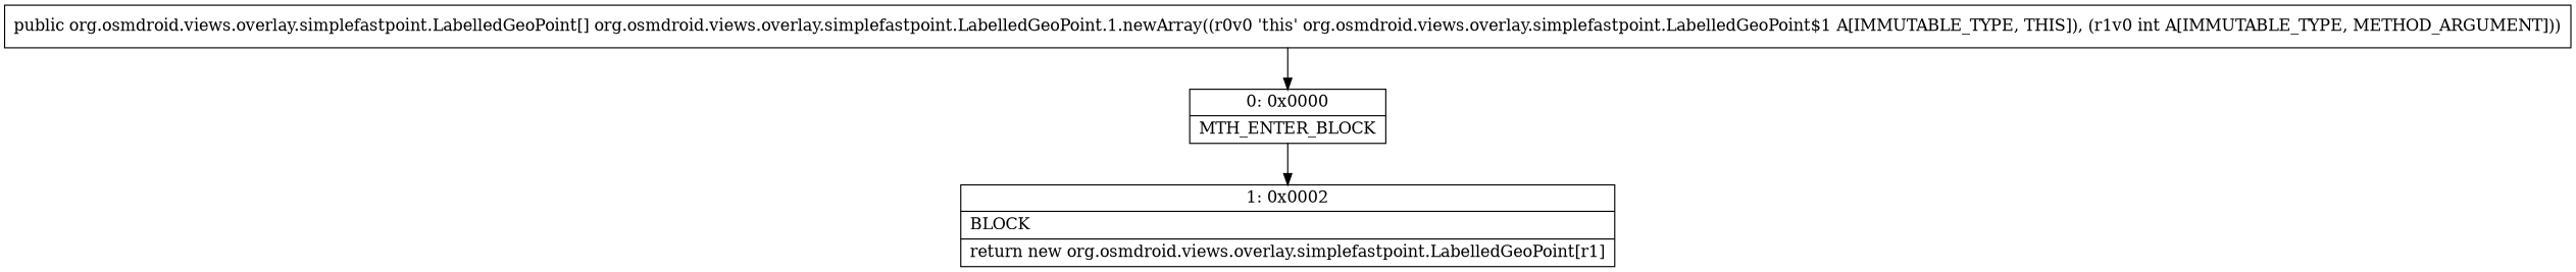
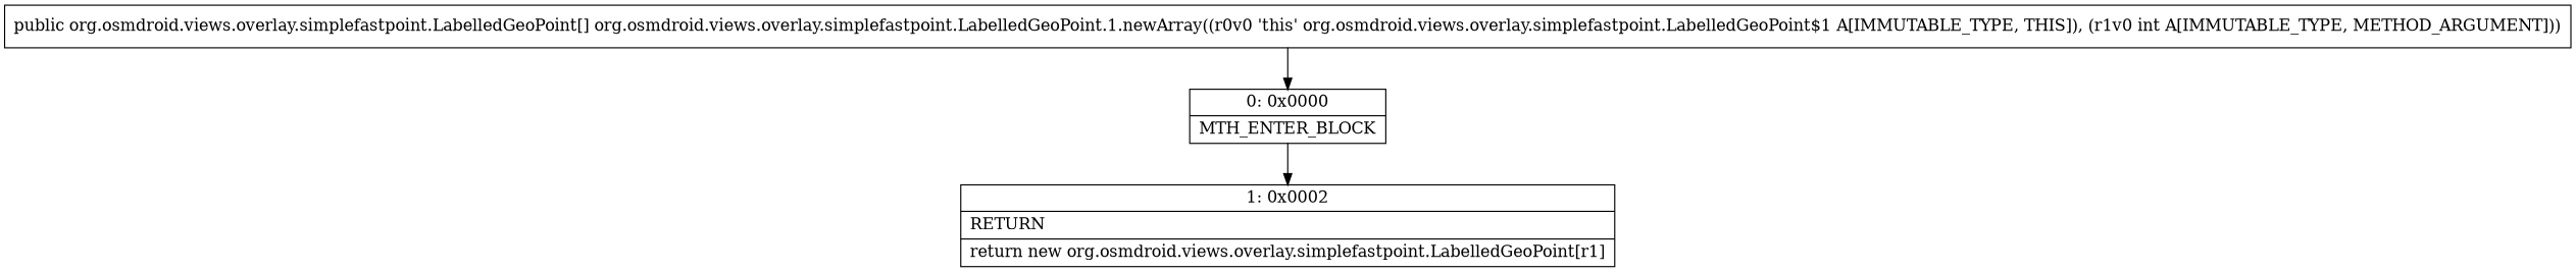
  digraph {
    node [shape=record]
    n1 [label="{0\:\ 0x0000|MTH_ENTER_BLOCK\l}"]
-   n2 [label="{1\:\ 0x0002|BLOCK\l|return new org.osmdroid.views.overlay.simplefastpoint.LabelledGeoPoint[r1]\l}"]
+   n2 [label="{1\:\ 0x0002|RETURN\l|return new org.osmdroid.views.overlay.simplefastpoint.LabelledGeoPoint[r1]\l}"]
    n3 [label="{public org.osmdroid.views.overlay.simplefastpoint.LabelledGeoPoint[] org.osmdroid.views.overlay.simplefastpoint.LabelledGeoPoint.1.newArray((r0v0 'this' org.osmdroid.views.overlay.simplefastpoint.LabelledGeoPoint$1 A[IMMUTABLE_TYPE, THIS]), (r1v0 int A[IMMUTABLE_TYPE, METHOD_ARGUMENT])) }"]
    n1 -> n2
    n3 -> n1
  }
